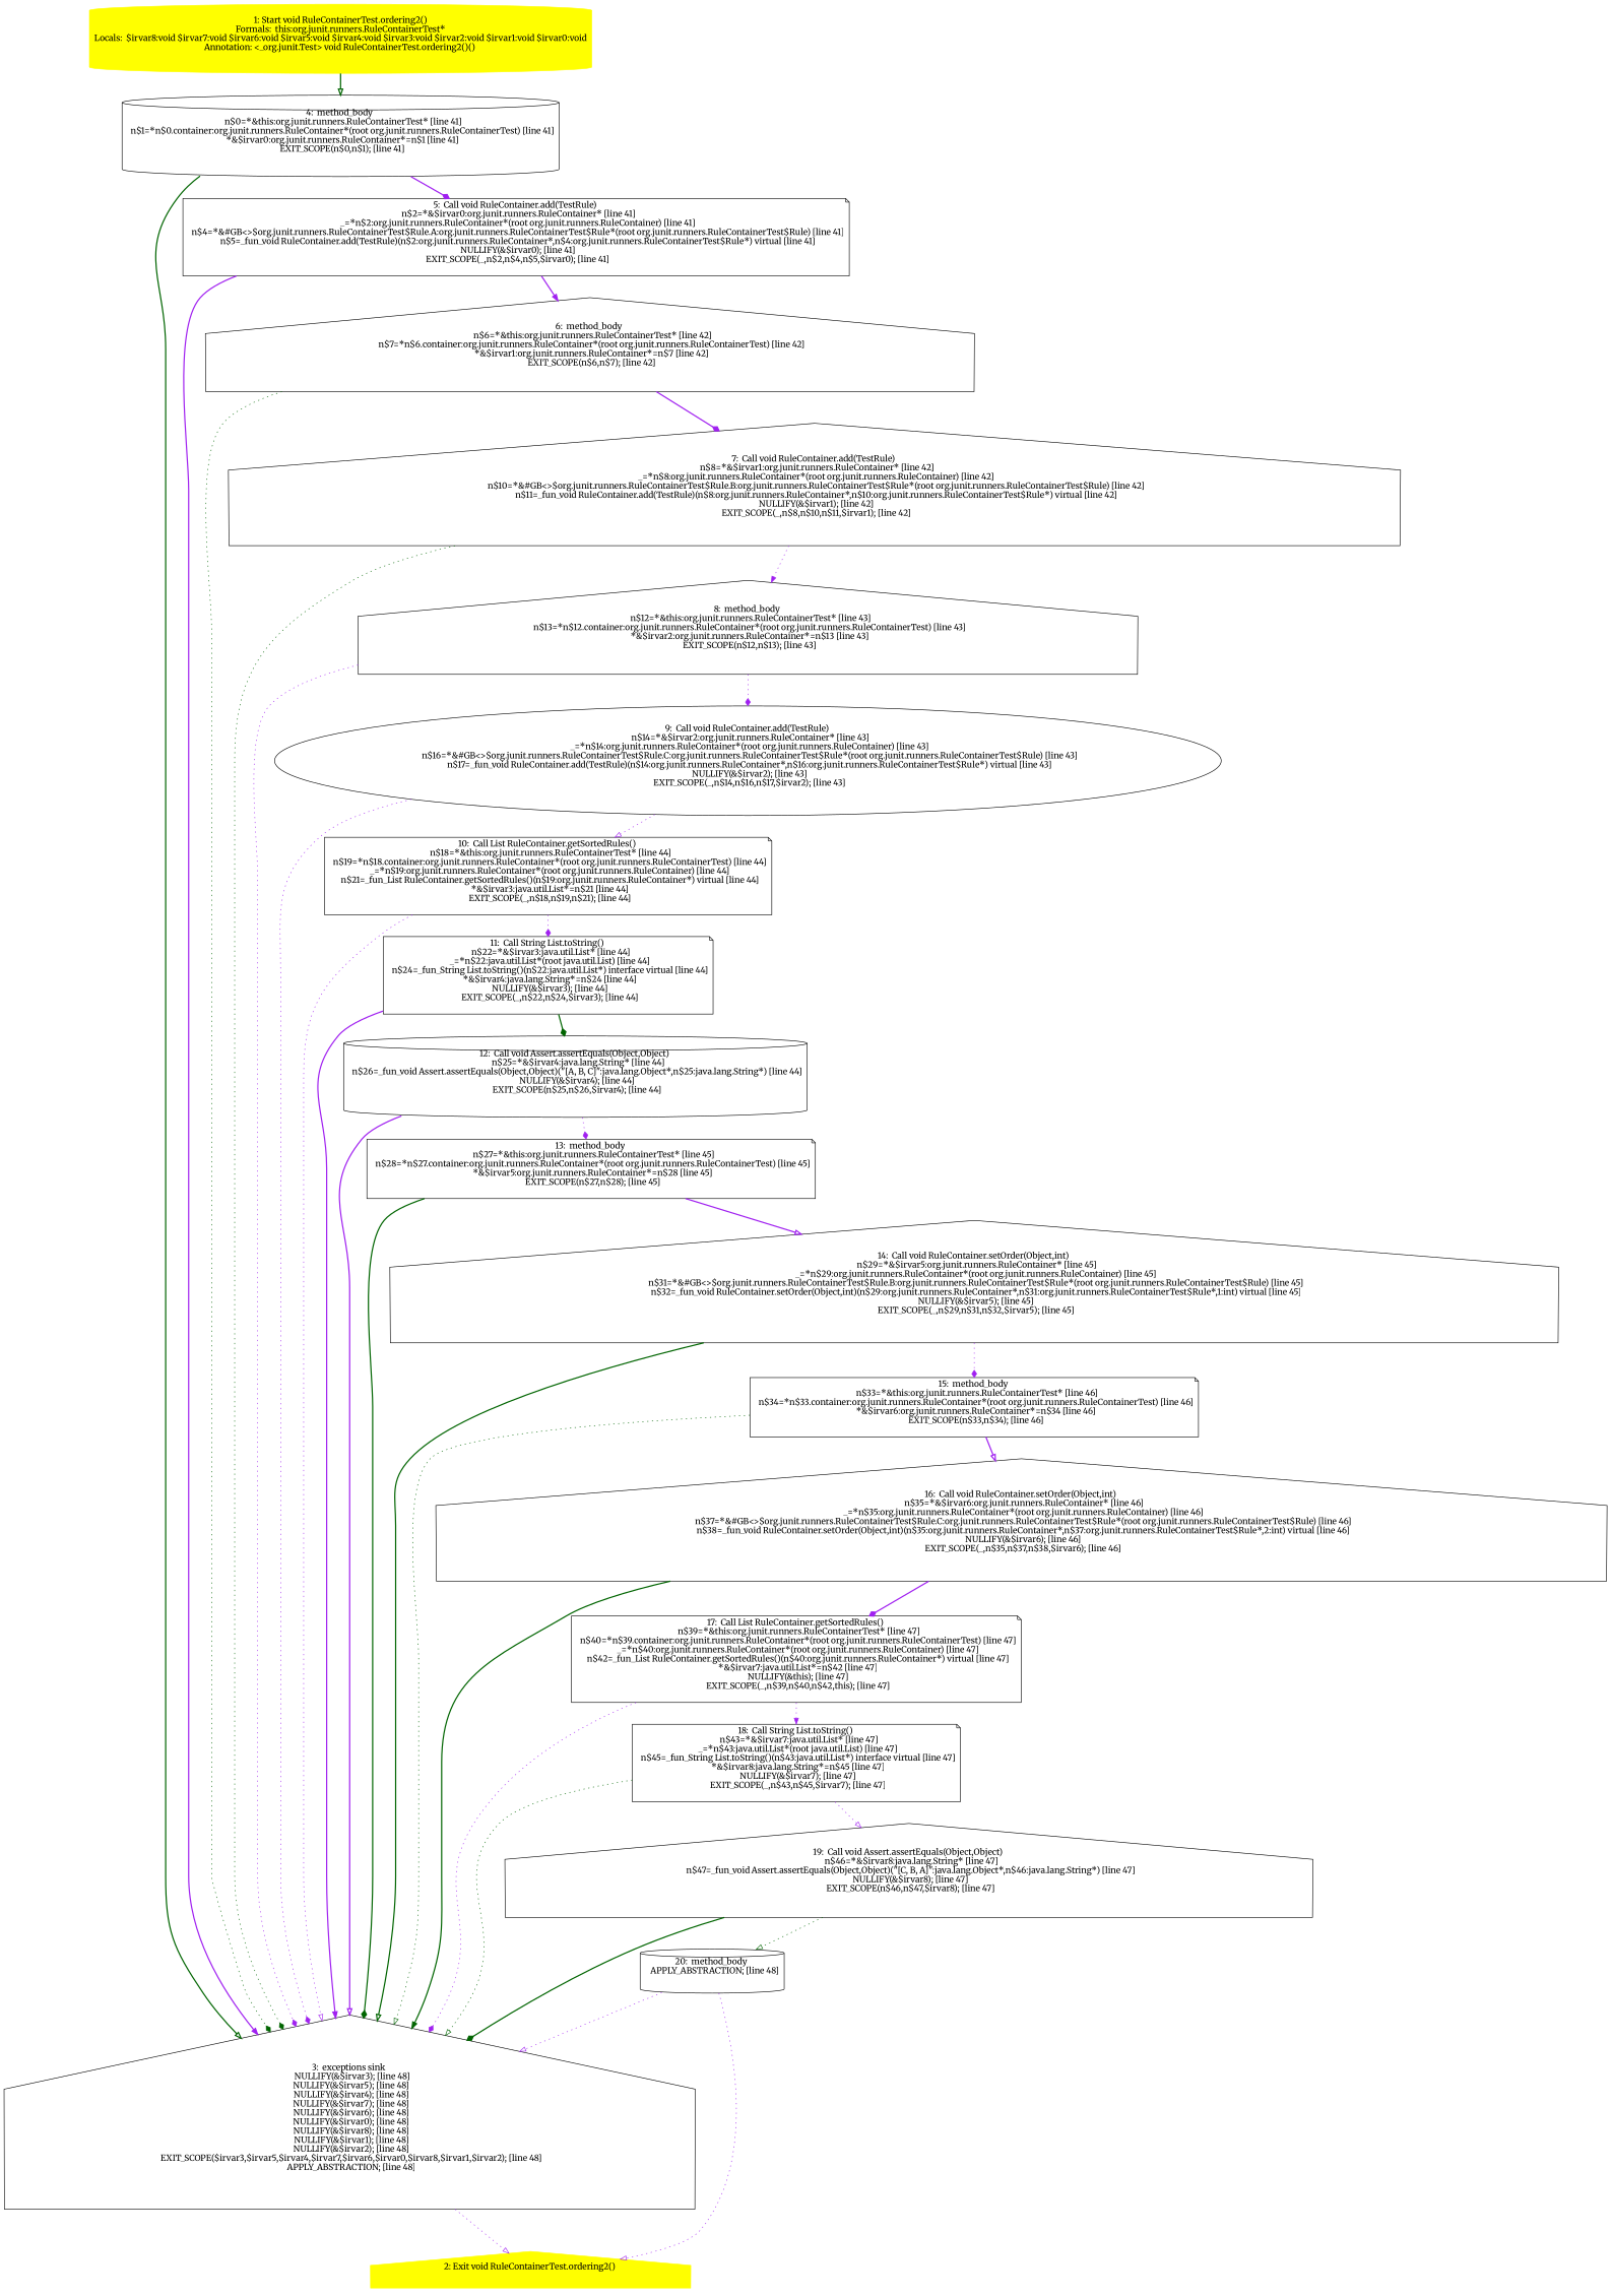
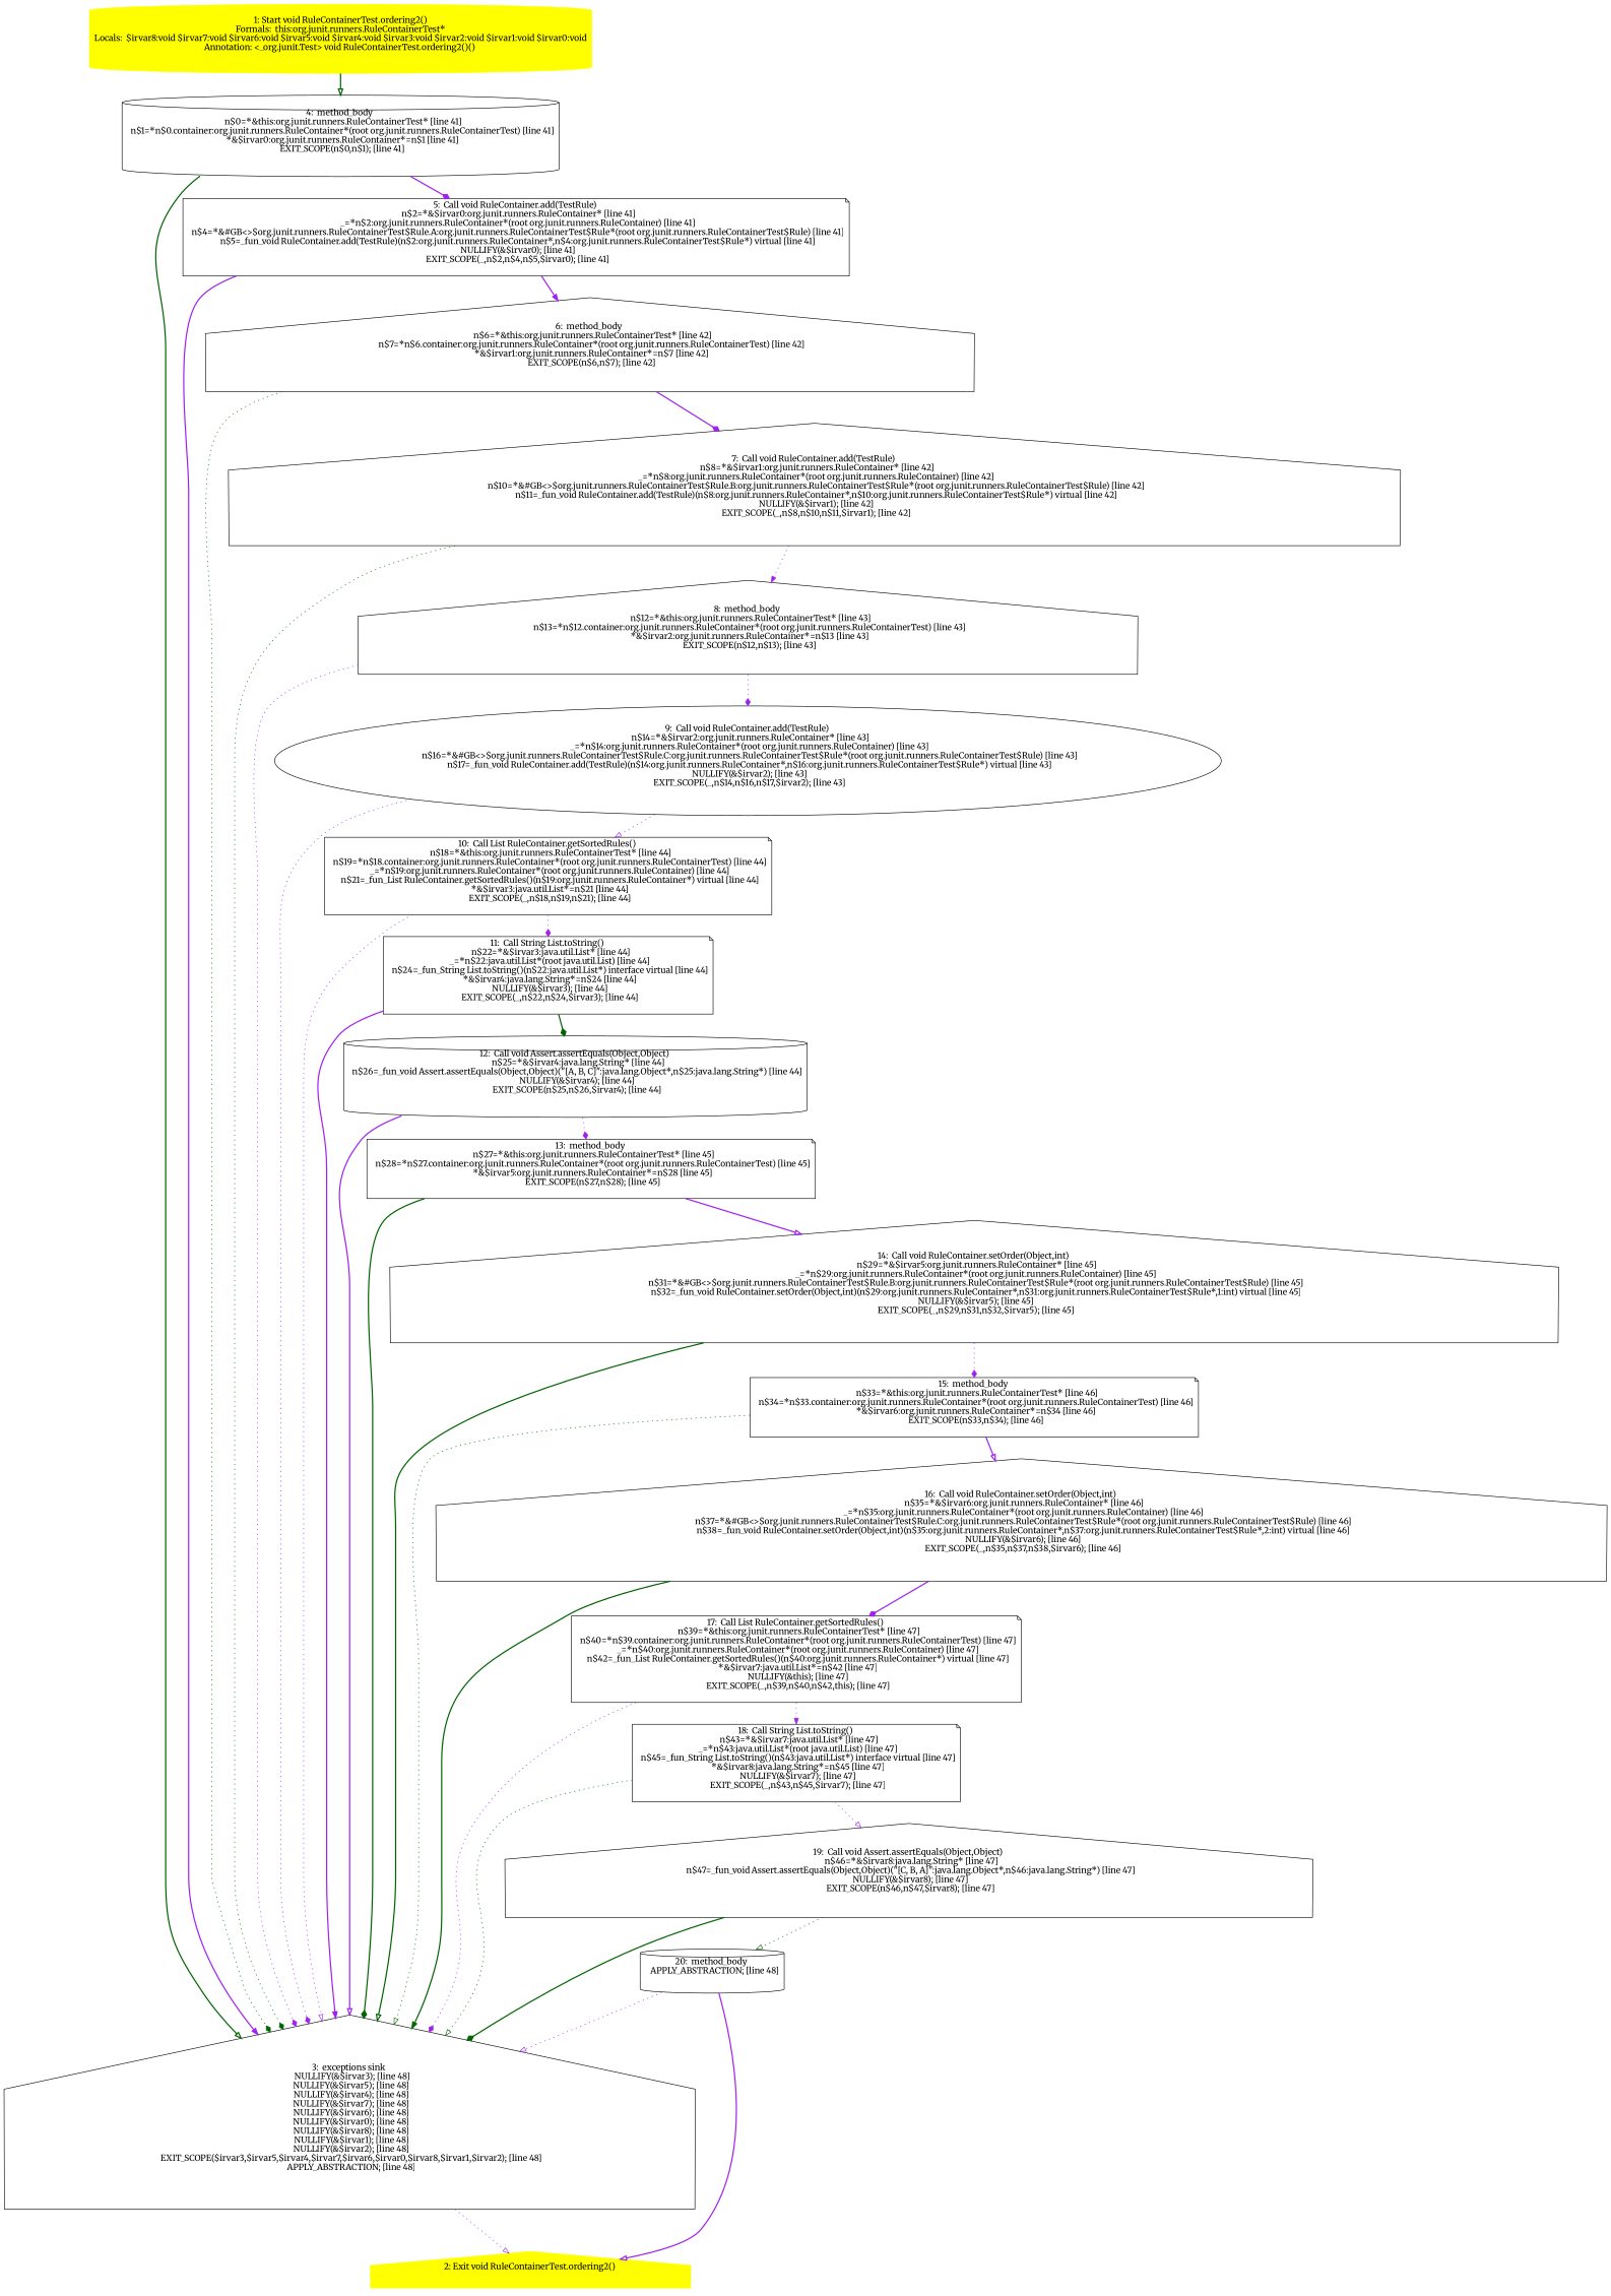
  digraph {
    fontname=Merriweather
    node [shape=house fontname=Merriweather]
    edge [color=purple style=dotted arrowhead=onormal fontname=Merriweather]
    n1 [color=yellow label="1: Start void RuleContainerTest.ordering2()\nFormals:  this:org.junit.runners.RuleContainerTest*\nLocals:  $irvar8:void $irvar7:void $irvar6:void $irvar5:void $irvar4:void $irvar3:void $irvar2:void $irvar1:void $irvar0:void\nAnnotation: <_org.junit.Test> void RuleContainerTest.ordering2()() \n  " style=filled shape=cylinder]
    n2 [label="4:  method_body \n   n$0=*&this:org.junit.runners.RuleContainerTest* [line 41]\n  n$1=*n$0.container:org.junit.runners.RuleContainer*(root org.junit.runners.RuleContainerTest) [line 41]\n  *&$irvar0:org.junit.runners.RuleContainer*=n$1 [line 41]\n  EXIT_SCOPE(n$0,n$1); [line 41]\n " shape=cylinder]
    n3 [label="3:  exceptions sink \n   NULLIFY(&$irvar3); [line 48]\n  NULLIFY(&$irvar5); [line 48]\n  NULLIFY(&$irvar4); [line 48]\n  NULLIFY(&$irvar7); [line 48]\n  NULLIFY(&$irvar6); [line 48]\n  NULLIFY(&$irvar0); [line 48]\n  NULLIFY(&$irvar8); [line 48]\n  NULLIFY(&$irvar1); [line 48]\n  NULLIFY(&$irvar2); [line 48]\n  EXIT_SCOPE($irvar3,$irvar5,$irvar4,$irvar7,$irvar6,$irvar0,$irvar8,$irvar1,$irvar2); [line 48]\n  APPLY_ABSTRACTION; [line 48]\n "]
    n4 [label="5:  Call void RuleContainer.add(TestRule) \n   n$2=*&$irvar0:org.junit.runners.RuleContainer* [line 41]\n  _=*n$2:org.junit.runners.RuleContainer*(root org.junit.runners.RuleContainer) [line 41]\n  n$4=*&#GB<>$org.junit.runners.RuleContainerTest$Rule.A:org.junit.runners.RuleContainerTest$Rule*(root org.junit.runners.RuleContainerTest$Rule) [line 41]\n  n$5=_fun_void RuleContainer.add(TestRule)(n$2:org.junit.runners.RuleContainer*,n$4:org.junit.runners.RuleContainerTest$Rule*) virtual [line 41]\n  NULLIFY(&$irvar0); [line 41]\n  EXIT_SCOPE(_,n$2,n$4,n$5,$irvar0); [line 41]\n " shape=note]
    n5 [color=yellow label="2: Exit void RuleContainerTest.ordering2() \n  " style=filled]
    n6 [label="6:  method_body \n   n$6=*&this:org.junit.runners.RuleContainerTest* [line 42]\n  n$7=*n$6.container:org.junit.runners.RuleContainer*(root org.junit.runners.RuleContainerTest) [line 42]\n  *&$irvar1:org.junit.runners.RuleContainer*=n$7 [line 42]\n  EXIT_SCOPE(n$6,n$7); [line 42]\n "]
    n7 [label="7:  Call void RuleContainer.add(TestRule) \n   n$8=*&$irvar1:org.junit.runners.RuleContainer* [line 42]\n  _=*n$8:org.junit.runners.RuleContainer*(root org.junit.runners.RuleContainer) [line 42]\n  n$10=*&#GB<>$org.junit.runners.RuleContainerTest$Rule.B:org.junit.runners.RuleContainerTest$Rule*(root org.junit.runners.RuleContainerTest$Rule) [line 42]\n  n$11=_fun_void RuleContainer.add(TestRule)(n$8:org.junit.runners.RuleContainer*,n$10:org.junit.runners.RuleContainerTest$Rule*) virtual [line 42]\n  NULLIFY(&$irvar1); [line 42]\n  EXIT_SCOPE(_,n$8,n$10,n$11,$irvar1); [line 42]\n "]
    n8 [label="8:  method_body \n   n$12=*&this:org.junit.runners.RuleContainerTest* [line 43]\n  n$13=*n$12.container:org.junit.runners.RuleContainer*(root org.junit.runners.RuleContainerTest) [line 43]\n  *&$irvar2:org.junit.runners.RuleContainer*=n$13 [line 43]\n  EXIT_SCOPE(n$12,n$13); [line 43]\n "]
    n9 [label="9:  Call void RuleContainer.add(TestRule) \n   n$14=*&$irvar2:org.junit.runners.RuleContainer* [line 43]\n  _=*n$14:org.junit.runners.RuleContainer*(root org.junit.runners.RuleContainer) [line 43]\n  n$16=*&#GB<>$org.junit.runners.RuleContainerTest$Rule.C:org.junit.runners.RuleContainerTest$Rule*(root org.junit.runners.RuleContainerTest$Rule) [line 43]\n  n$17=_fun_void RuleContainer.add(TestRule)(n$14:org.junit.runners.RuleContainer*,n$16:org.junit.runners.RuleContainerTest$Rule*) virtual [line 43]\n  NULLIFY(&$irvar2); [line 43]\n  EXIT_SCOPE(_,n$14,n$16,n$17,$irvar2); [line 43]\n " shape=ellipse]
    n10 [label="10:  Call List RuleContainer.getSortedRules() \n   n$18=*&this:org.junit.runners.RuleContainerTest* [line 44]\n  n$19=*n$18.container:org.junit.runners.RuleContainer*(root org.junit.runners.RuleContainerTest) [line 44]\n  _=*n$19:org.junit.runners.RuleContainer*(root org.junit.runners.RuleContainer) [line 44]\n  n$21=_fun_List RuleContainer.getSortedRules()(n$19:org.junit.runners.RuleContainer*) virtual [line 44]\n  *&$irvar3:java.util.List*=n$21 [line 44]\n  EXIT_SCOPE(_,n$18,n$19,n$21); [line 44]\n " shape=note]
    n11 [label="11:  Call String List.toString() \n   n$22=*&$irvar3:java.util.List* [line 44]\n  _=*n$22:java.util.List*(root java.util.List) [line 44]\n  n$24=_fun_String List.toString()(n$22:java.util.List*) interface virtual [line 44]\n  *&$irvar4:java.lang.String*=n$24 [line 44]\n  NULLIFY(&$irvar3); [line 44]\n  EXIT_SCOPE(_,n$22,n$24,$irvar3); [line 44]\n " shape=note]
    n12 [label="12:  Call void Assert.assertEquals(Object,Object) \n   n$25=*&$irvar4:java.lang.String* [line 44]\n  n$26=_fun_void Assert.assertEquals(Object,Object)(\"[A, B, C]\":java.lang.Object*,n$25:java.lang.String*) [line 44]\n  NULLIFY(&$irvar4); [line 44]\n  EXIT_SCOPE(n$25,n$26,$irvar4); [line 44]\n " shape=cylinder]
    n13 [label="13:  method_body \n   n$27=*&this:org.junit.runners.RuleContainerTest* [line 45]\n  n$28=*n$27.container:org.junit.runners.RuleContainer*(root org.junit.runners.RuleContainerTest) [line 45]\n  *&$irvar5:org.junit.runners.RuleContainer*=n$28 [line 45]\n  EXIT_SCOPE(n$27,n$28); [line 45]\n " shape=note]
    n14 [label="14:  Call void RuleContainer.setOrder(Object,int) \n   n$29=*&$irvar5:org.junit.runners.RuleContainer* [line 45]\n  _=*n$29:org.junit.runners.RuleContainer*(root org.junit.runners.RuleContainer) [line 45]\n  n$31=*&#GB<>$org.junit.runners.RuleContainerTest$Rule.B:org.junit.runners.RuleContainerTest$Rule*(root org.junit.runners.RuleContainerTest$Rule) [line 45]\n  n$32=_fun_void RuleContainer.setOrder(Object,int)(n$29:org.junit.runners.RuleContainer*,n$31:org.junit.runners.RuleContainerTest$Rule*,1:int) virtual [line 45]\n  NULLIFY(&$irvar5); [line 45]\n  EXIT_SCOPE(_,n$29,n$31,n$32,$irvar5); [line 45]\n "]
    n15 [label="15:  method_body \n   n$33=*&this:org.junit.runners.RuleContainerTest* [line 46]\n  n$34=*n$33.container:org.junit.runners.RuleContainer*(root org.junit.runners.RuleContainerTest) [line 46]\n  *&$irvar6:org.junit.runners.RuleContainer*=n$34 [line 46]\n  EXIT_SCOPE(n$33,n$34); [line 46]\n " shape=note]
    n16 [label="16:  Call void RuleContainer.setOrder(Object,int) \n   n$35=*&$irvar6:org.junit.runners.RuleContainer* [line 46]\n  _=*n$35:org.junit.runners.RuleContainer*(root org.junit.runners.RuleContainer) [line 46]\n  n$37=*&#GB<>$org.junit.runners.RuleContainerTest$Rule.C:org.junit.runners.RuleContainerTest$Rule*(root org.junit.runners.RuleContainerTest$Rule) [line 46]\n  n$38=_fun_void RuleContainer.setOrder(Object,int)(n$35:org.junit.runners.RuleContainer*,n$37:org.junit.runners.RuleContainerTest$Rule*,2:int) virtual [line 46]\n  NULLIFY(&$irvar6); [line 46]\n  EXIT_SCOPE(_,n$35,n$37,n$38,$irvar6); [line 46]\n "]
    n17 [label="17:  Call List RuleContainer.getSortedRules() \n   n$39=*&this:org.junit.runners.RuleContainerTest* [line 47]\n  n$40=*n$39.container:org.junit.runners.RuleContainer*(root org.junit.runners.RuleContainerTest) [line 47]\n  _=*n$40:org.junit.runners.RuleContainer*(root org.junit.runners.RuleContainer) [line 47]\n  n$42=_fun_List RuleContainer.getSortedRules()(n$40:org.junit.runners.RuleContainer*) virtual [line 47]\n  *&$irvar7:java.util.List*=n$42 [line 47]\n  NULLIFY(&this); [line 47]\n  EXIT_SCOPE(_,n$39,n$40,n$42,this); [line 47]\n " shape=note]
    n18 [label="18:  Call String List.toString() \n   n$43=*&$irvar7:java.util.List* [line 47]\n  _=*n$43:java.util.List*(root java.util.List) [line 47]\n  n$45=_fun_String List.toString()(n$43:java.util.List*) interface virtual [line 47]\n  *&$irvar8:java.lang.String*=n$45 [line 47]\n  NULLIFY(&$irvar7); [line 47]\n  EXIT_SCOPE(_,n$43,n$45,$irvar7); [line 47]\n " shape=note]
    n19 [label="19:  Call void Assert.assertEquals(Object,Object) \n   n$46=*&$irvar8:java.lang.String* [line 47]\n  n$47=_fun_void Assert.assertEquals(Object,Object)(\"[C, B, A]\":java.lang.Object*,n$46:java.lang.String*) [line 47]\n  NULLIFY(&$irvar8); [line 47]\n  EXIT_SCOPE(n$46,n$47,$irvar8); [line 47]\n "]
    n20 [label="20:  method_body \n   APPLY_ABSTRACTION; [line 48]\n " shape=cylinder]
    n1 -> n2 [color=darkgreen style=bold]
    n2 -> n3 [color=darkgreen style=bold]
    n2 -> n4 [style=bold arrowhead=diamond]
    n3 -> n5
    n4 -> n3 [style=bold arrowhead=normal]
    n4 -> n6 [style=bold arrowhead=normal]
    n6 -> n3 [color=darkgreen arrowhead=diamond]
    n6 -> n7 [style=bold arrowhead=diamond]
    n7 -> n3 [color=darkgreen arrowhead=diamond]
    n7 -> n8 [arrowhead=normal]
    n8 -> n3 [arrowhead=diamond]
    n8 -> n9 [arrowhead=diamond]
    n9 -> n3 [arrowhead=diamond]
    n9 -> n10
    n10 -> n3
    n10 -> n11 [arrowhead=diamond]
    n11 -> n3 [style=bold arrowhead=normal]
    n11 -> n12 [color=darkgreen style=bold arrowhead=diamond]
    n12 -> n3 [style=bold]
    n12 -> n13 [arrowhead=diamond]
    n13 -> n3 [color=darkgreen style=bold arrowhead=diamond]
    n13 -> n14 [style=bold]
    n14 -> n3 [color=darkgreen style=bold]
    n14 -> n15 [arrowhead=diamond]
    n15 -> n3 [color=darkgreen]
    n15 -> n16 [style=bold]
    n16 -> n3 [color=darkgreen style=bold arrowhead=normal]
    n16 -> n17 [style=bold arrowhead=diamond]
    n17 -> n3 [arrowhead=diamond]
    n17 -> n18 [arrowhead=normal]
    n18 -> n3 [color=darkgreen]
    n18 -> n19
    n19 -> n3 [color=darkgreen style=bold arrowhead=diamond]
    n19 -> n20 [color=darkgreen]
    n20 -> n3
-   n20 -> n5
+   n20 -> n5 [style=bold]
  }
